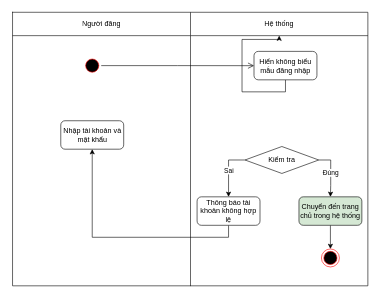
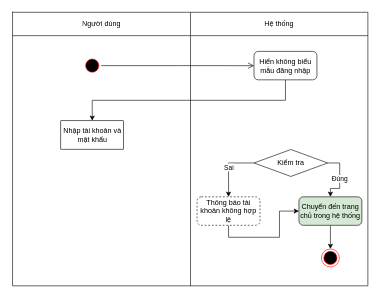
  <mxCell id="0" />
  <mxCell id="1" parent="0" />
  <mxCell id="2" value="" style="shape=table;startSize=0;container=1;collapsible=0;childLayout=tableLayout;" parent="1" vertex="1"><mxGeometry x="20" y="20" width="593" height="456.5" as="geometry" /></mxCell>
  <mxCell id="3" value="" style="shape=tableRow;horizontal=0;startSize=0;swimlaneHead=0;swimlaneBody=0;top=0;left=0;bottom=0;right=0;collapsible=0;dropTarget=0;fillColor=none;points=[[0,0.5],[1,0.5]];portConstraint=eastwest;" parent="2" vertex="1"><mxGeometry width="593" height="39" as="geometry" /></mxCell>
- <mxCell id="4" value="Người đăng" style="shape=partialRectangle;html=1;whiteSpace=wrap;connectable=0;overflow=hidden;fillColor=none;top=0;left=0;bottom=0;right=0;pointerEvents=1;" parent="3" vertex="1"><mxGeometry width="297" height="39" as="geometry"><mxRectangle width="297" height="39" as="alternateBounds" /></mxGeometry></mxCell>
+ <mxCell id="4" value="Người dùng" style="shape=partialRectangle;html=1;whiteSpace=wrap;connectable=0;overflow=hidden;fillColor=none;top=0;left=0;bottom=0;right=0;pointerEvents=1;" parent="3" vertex="1"><mxGeometry width="297" height="39" as="geometry"><mxRectangle width="297" height="39" as="alternateBounds" /></mxGeometry></mxCell>
  <mxCell id="5" value="Hệ thống" style="shape=partialRectangle;html=1;whiteSpace=wrap;connectable=0;overflow=hidden;fillColor=none;top=0;left=0;bottom=0;right=0;pointerEvents=1;" parent="3" vertex="1"><mxGeometry x="297" width="296" height="39" as="geometry"><mxRectangle width="296" height="39" as="alternateBounds" /></mxGeometry></mxCell>
  <mxCell id="6" value="" style="shape=tableRow;horizontal=0;startSize=0;swimlaneHead=0;swimlaneBody=0;top=0;left=0;bottom=0;right=0;collapsible=0;dropTarget=0;fillColor=none;points=[[0,0.5],[1,0.5]];portConstraint=eastwest;" parent="2" vertex="1"><mxGeometry y="39" width="593" height="418" as="geometry" /></mxCell>
  <mxCell id="7" value="" style="shape=partialRectangle;html=1;whiteSpace=wrap;connectable=0;overflow=hidden;fillColor=none;top=0;left=0;bottom=0;right=0;pointerEvents=1;" parent="6" vertex="1"><mxGeometry width="297" height="418" as="geometry"><mxRectangle width="297" height="418" as="alternateBounds" /></mxGeometry></mxCell>
  <mxCell id="8" value="" style="shape=partialRectangle;html=1;whiteSpace=wrap;connectable=0;overflow=hidden;fillColor=none;top=0;left=0;bottom=0;right=0;pointerEvents=1;" parent="6" vertex="1"><mxGeometry x="297" width="296" height="418" as="geometry"><mxRectangle width="296" height="418" as="alternateBounds" /></mxGeometry></mxCell>
  <mxCell id="9" value="" style="ellipse;html=1;shape=startState;fillColor=#000000;strokeColor=#ff0000;" parent="1" vertex="1"><mxGeometry x="138" y="94" width="30" height="30" as="geometry" /></mxCell>
  <mxCell id="10" value="" style="edgeStyle=orthogonalEdgeStyle;html=1;verticalAlign=bottom;endArrow=open;endSize=8;strokeColor=#000000;rounded=0;" parent="1" source="9" target="12" edge="1"><mxGeometry relative="1" as="geometry"><mxPoint x="131" y="161" as="targetPoint" /></mxGeometry></mxCell>
- <mxCell id="11" style="edgeStyle=orthogonalEdgeStyle;rounded=0;orthogonalLoop=1;jettySize=auto;html=1;exitX=0.5;exitY=1;exitDx=0;exitDy=0;" parent="1" source="12" target="5" edge="1"><mxGeometry relative="1" as="geometry" /></mxCell>
+ <mxCell id="11" style="edgeStyle=orthogonalEdgeStyle;rounded=0;orthogonalLoop=1;jettySize=auto;html=1;exitX=0.5;exitY=1;exitDx=0;exitDy=0;entryX=0.5;entryY=0;entryDx=0;entryDy=0;" parent="1" source="12" target="13" edge="1"><mxGeometry relative="1" as="geometry" /></mxCell>
  <mxCell id="12" value="Hiển không biểu mẫu đăng nhập" style="rounded=1;whiteSpace=wrap;html=1;" parent="1" vertex="1"><mxGeometry x="423" y="85.25" width="105" height="47.5" as="geometry" /></mxCell>
- <mxCell id="13" value="Nhập tài khoản và mật khẩu" style="rounded=1;whiteSpace=wrap;html=1;" parent="1" vertex="1"><mxGeometry x="100.5" y="201" width="105" height="47.5" as="geometry" /></mxCell>
+ <mxCell id="13" value="Nhập tài khoản và mật khẩu" style="whiteSpace=wrap;html=1;rounded=0;" parent="1" vertex="1"><mxGeometry x="100.5" y="201" width="105" height="47.5" as="geometry" /></mxCell>
  <mxCell id="14" value="Sai" style="edgeStyle=orthogonalEdgeStyle;rounded=0;orthogonalLoop=1;jettySize=auto;html=1;exitX=0;exitY=0.5;exitDx=0;exitDy=0;entryX=0.5;entryY=0;entryDx=0;entryDy=0;strokeColor=#000000;" parent="1" source="16" target="18" edge="1"><mxGeometry relative="1" as="geometry" /></mxCell>
  <mxCell id="15" value="Đúng" style="edgeStyle=orthogonalEdgeStyle;rounded=0;orthogonalLoop=1;jettySize=auto;html=1;exitX=1;exitY=0.5;exitDx=0;exitDy=0;entryX=0.5;entryY=0;entryDx=0;entryDy=0;strokeColor=#000000;" parent="1" source="16" target="20" edge="1"><mxGeometry relative="1" as="geometry" /></mxCell>
- <mxCell id="16" value="Kiểm tra" style="rhombus;whiteSpace=wrap;html=1;" parent="1" vertex="1"><mxGeometry x="408" y="244" width="123" height="45" as="geometry" /></mxCell>
- <mxCell id="17" style="edgeStyle=orthogonalEdgeStyle;rounded=0;orthogonalLoop=1;jettySize=auto;html=1;exitX=0.5;exitY=1;exitDx=0;exitDy=0;entryX=0.5;entryY=1;entryDx=0;entryDy=0;strokeColor=#000000;" parent="1" source="18" target="13" edge="1"><mxGeometry relative="1" as="geometry" /></mxCell>
- <mxCell id="18" value="Thông báo tài khoản không hợp lệ" style="rounded=1;whiteSpace=wrap;html=1;" parent="1" vertex="1"><mxGeometry x="328" y="328" width="105" height="47.5" as="geometry" /></mxCell>
+ <mxCell id="16" value="Kiểm tra" style="rhombus;whiteSpace=wrap;html=1;" parent="1" vertex="1"><mxGeometry x="423" y="249" width="123" height="45" as="geometry" /></mxCell>
+ <mxCell id="17" style="edgeStyle=orthogonalEdgeStyle;rounded=0;orthogonalLoop=1;jettySize=auto;html=1;exitX=0.5;exitY=1;exitDx=0;exitDy=0;strokeColor=#000000;" parent="1" source="18" target="20" edge="1"><mxGeometry relative="1" as="geometry" /></mxCell>
+ <mxCell id="18" value="Thông báo tài khoản không hợp lệ" style="rounded=1;whiteSpace=wrap;html=1;dashed=1;" parent="1" vertex="1"><mxGeometry x="328" y="328" width="105" height="47.5" as="geometry" /></mxCell>
  <mxCell id="19" style="edgeStyle=orthogonalEdgeStyle;rounded=0;orthogonalLoop=1;jettySize=auto;html=1;exitX=0.5;exitY=1;exitDx=0;exitDy=0;entryX=0.5;entryY=0;entryDx=0;entryDy=0;strokeColor=#000000;" parent="1" source="20" target="21" edge="1"><mxGeometry relative="1" as="geometry" /></mxCell>
  <mxCell id="20" value="Chuyển đến trang chủ trong hệ thống" style="rounded=1;whiteSpace=wrap;html=1;fillColor=#d5e8d4;" parent="1" vertex="1"><mxGeometry x="498" y="328" width="105" height="47.5" as="geometry" /></mxCell>
  <mxCell id="21" value="" style="ellipse;html=1;shape=endState;fillColor=#000000;strokeColor=#ff0000;" parent="1" vertex="1"><mxGeometry x="535.5" y="415" width="30" height="30" as="geometry" /></mxCell>
